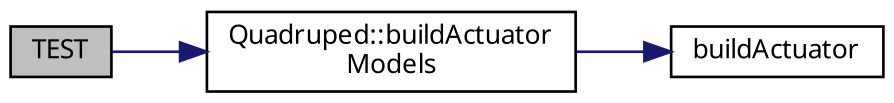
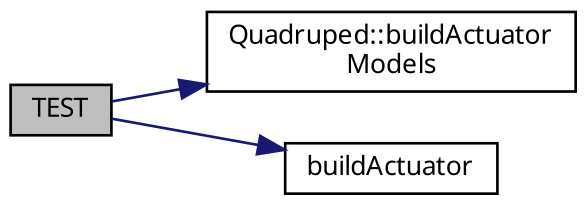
  digraph {
    fontname="Noto Sans"
    rankdir=LR
    node [color=black fillcolor=white fontname="Noto Sans" fontsize=10 shape=record style=filled]
    edge [color=midnightblue fontname="Noto Sans" fontsize=10 labelfontname=FreeSans labelfontsize=10 style=solid]
    n1 [fillcolor=grey75 fontcolor=black height=0.2 label=TEST width=0.4]
    n2 [height=0.2 label="Quadruped::buildActuator\lModels" width=0.4]
    n3 [height=0.2 label=buildActuator width=0.4]
    n1 -> n2
-   n2 -> n3
+   n1 -> n3
  }
